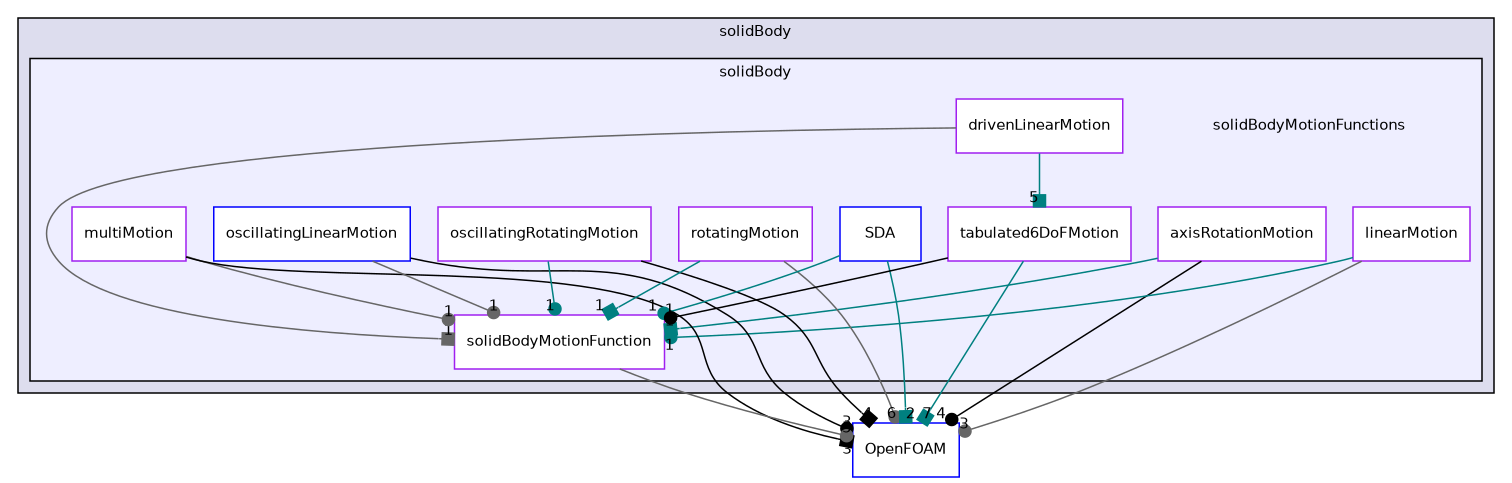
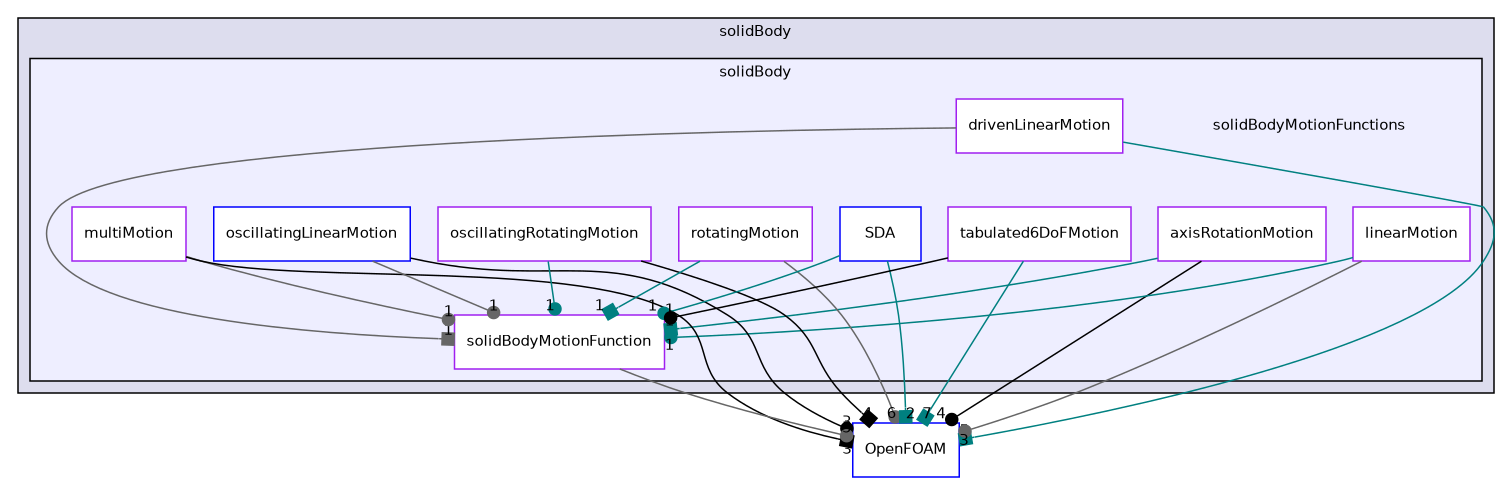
  digraph {
    compound=true
    node [color=purple fontname=Helvetica fontsize=10 shape=box fillcolor=white style=filled]
    edge [arrowhead=dot color=teal headlabel=1 labeldistance=1.5 labelfontname=Helvetica labelfontsize=10]
    n1 [color=blue label=solidBodyMotionFunctions shape=plaintext fillcolor="" style=""]
    n2 [label=axisRotationMotion]
    n3 [label=drivenLinearMotion]
    n4 [label=linearMotion]
    n5 [label=multiMotion]
    n6 [color=blue label=oscillatingLinearMotion]
    n7 [label=oscillatingRotatingMotion]
    n8 [label=rotatingMotion]
    n9 [color=blue label=SDA]
    n10 [label=solidBodyMotionFunction]
    n11 [label=tabulated6DoFMotion]
    n12 [color=blue label=OpenFOAM fillcolor="" style=""]
    subgraph cluster_1 {
      bgcolor="#ddddee"
      fontname=Helvetica
      fontsize=10
      label=solidBody
      pencolor=black
      subgraph cluster_2 {
        bgcolor="#eeeeff"
        fontname=Helvetica
        fontsize=10
        label=solidBody
        pencolor=black
        n1
        n2
        n3
        n4
        n5
        n6
        n7
        n8
        n9
        n10
        n11
      }
    }
    n2 -> n10 [arrowhead=box]
    n2 -> n12 [color=black headlabel=4]
    n3 -> n10 [arrowhead=box color=gray40]
-   n3 -> n11 [arrowhead=box headlabel=5]
+   n3 -> n12 [arrowhead=box headlabel=5]
    n4 -> n10
    n4 -> n12 [color=gray40 headlabel=3]
    n5 -> n10 [color=gray40]
    n5 -> n12 [arrowhead=box color=black headlabel=3]
    n6 -> n10 [color=gray40]
    n6 -> n12 [color=black headlabel=3]
    n7 -> n10
    n7 -> n12 [arrowhead=box color=black headlabel=4]
    n8 -> n10 [arrowhead=box]
    n8 -> n12 [color=gray40 headlabel=6]
    n9 -> n10
    n9 -> n12 [arrowhead=box headlabel=2]
    n10 -> n12 [color=gray40 headlabel=5]
    n11 -> n10 [color=black]
    n11 -> n12 [arrowhead=box headlabel=7]
  }
